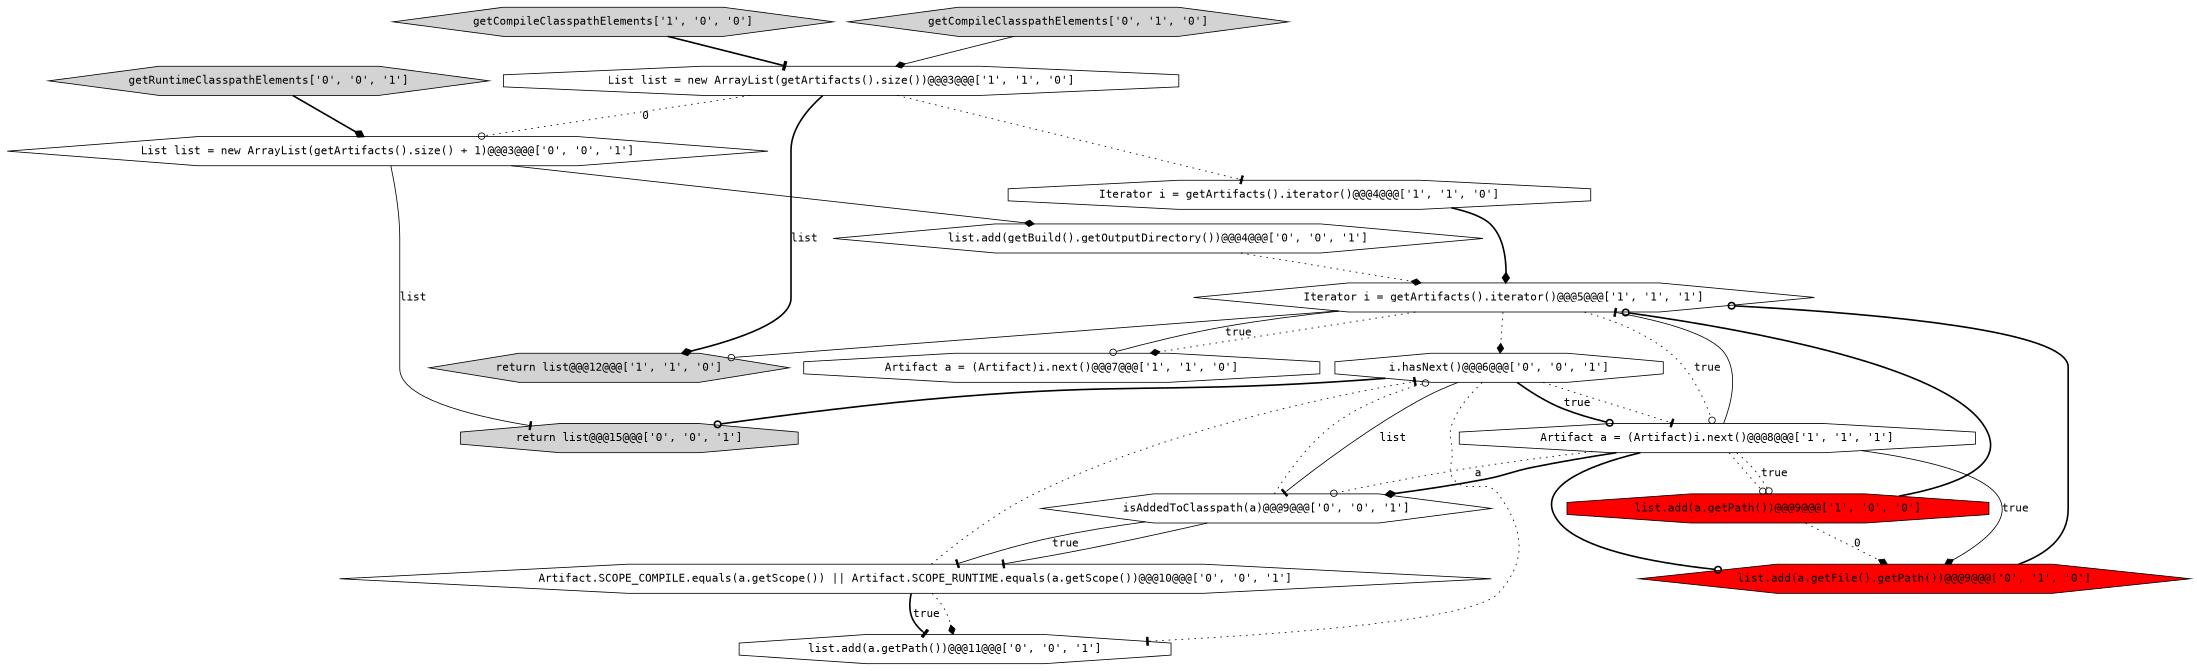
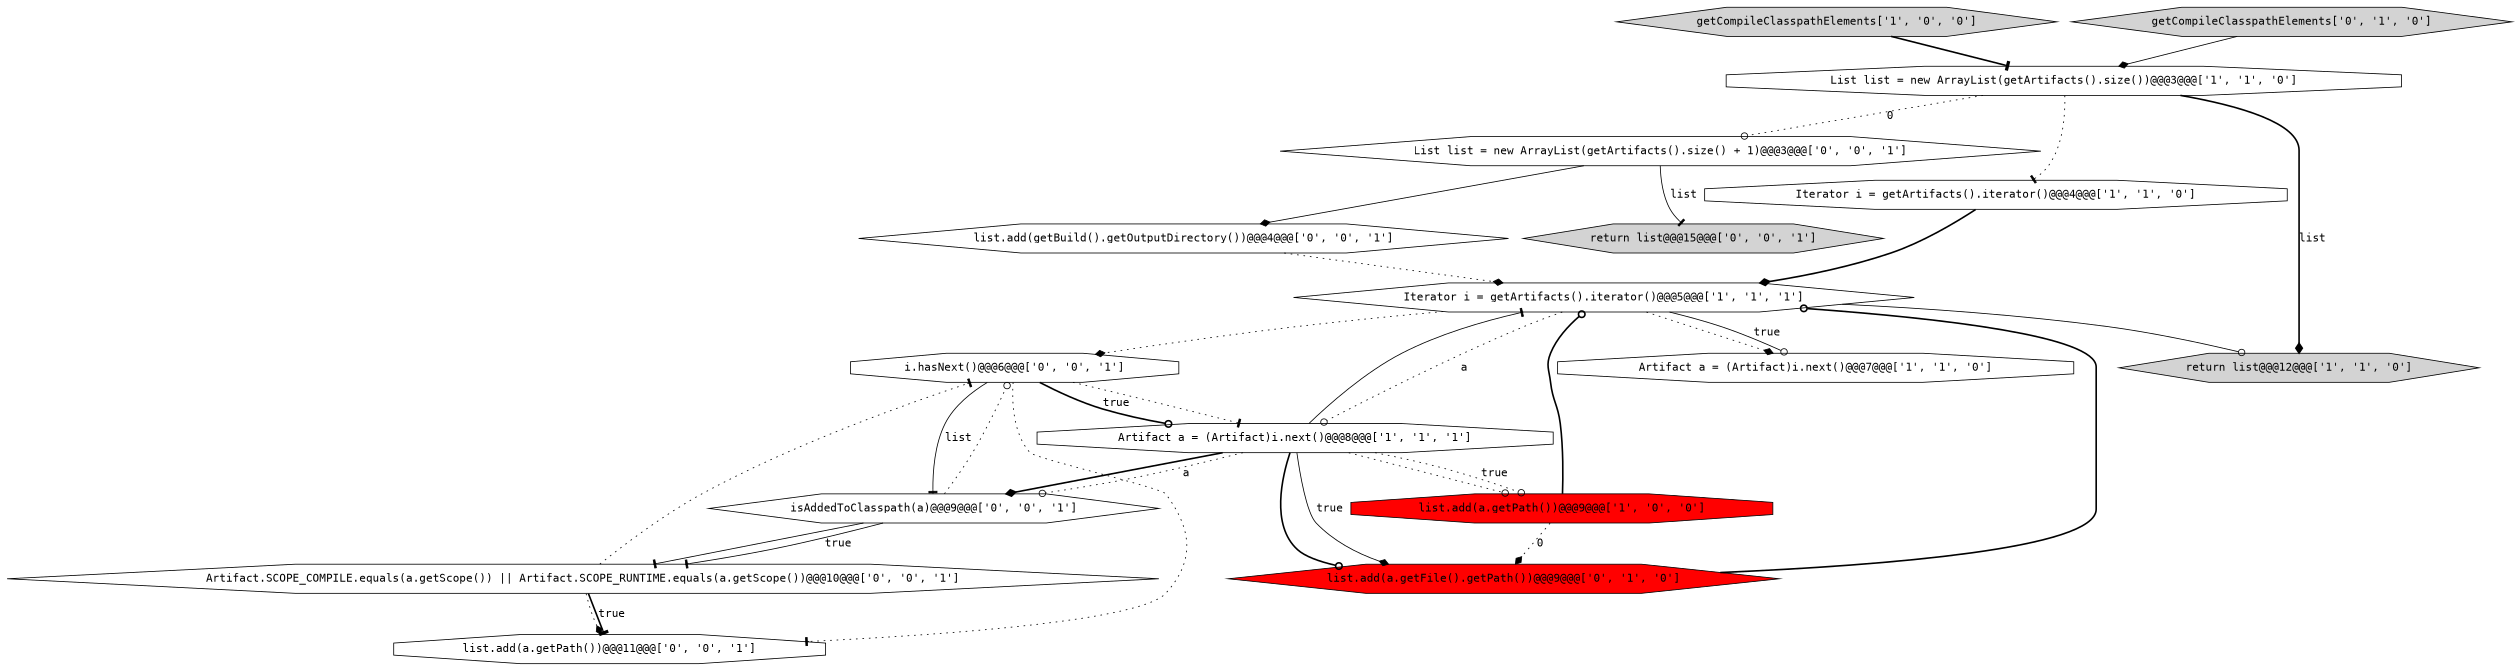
  digraph {
    fontname="DejaVu Sans Mono"
    node [fillcolor=white fontname="DejaVu Sans Mono" shape=hexagon style=filled]
    edge [arrowhead=odot fontname="DejaVu Sans Mono" style=dotted]
    n1 [label="Iterator i = getArtifacts().iterator()@@@5@@@['1', '1', '1']"]
    n2 [label="i.hasNext()@@@6@@@['0', '0', '1']" shape=octagon]
    n3 [label="Artifact a = (Artifact)i.next()@@@8@@@['1', '1', '1']" shape=octagon]
    n4 [label="Artifact a = (Artifact)i.next()@@@7@@@['1', '1', '0']" shape=octagon]
    n5 [fillcolor=lightgray label="return list@@@12@@@['1', '1', '0']"]
    n6 [label="list.add(a.getPath())@@@11@@@['0', '0', '1']" shape=octagon]
-   n7 [fillcolor=lightgray label="return list@@@15@@@['0', '0', '1']" shape=octagon]
+   n7 [fillcolor=lightgray label="return list@@@15@@@['0', '0', '1']"]
    n8 [label="isAddedToClasspath(a)@@@9@@@['0', '0', '1']"]
    n9 [fillcolor=red label="list.add(a.getPath())@@@9@@@['1', '0', '0']" shape=octagon]
    n10 [fillcolor=red label="list.add(a.getFile().getPath())@@@9@@@['0', '1', '0']"]
    n11 [label="Artifact.SCOPE_COMPILE.equals(a.getScope()) || Artifact.SCOPE_RUNTIME.equals(a.getScope())@@@10@@@['0', '0', '1']"]
    n12 [fillcolor=lightgray label="getCompileClasspathElements['1', '0', '0']"]
    n13 [label="List list = new ArrayList(getArtifacts().size())@@@3@@@['1', '1', '0']" shape=octagon]
    n14 [label="Iterator i = getArtifacts().iterator()@@@4@@@['1', '1', '0']" shape=octagon]
    n15 [label="List list = new ArrayList(getArtifacts().size() + 1)@@@3@@@['0', '0', '1']"]
    n16 [fillcolor=lightgray label="getCompileClasspathElements['0', '1', '0']"]
    n17 [label="list.add(getBuild().getOutputDirectory())@@@4@@@['0', '0', '1']"]
-   n18 [fillcolor=lightgray label="getRuntimeClasspathElements['0', '0', '1']"]
    n1 -> n2 [arrowhead=diamond]
-   n1 -> n3 [label=true]
+   n1 -> n3 [label=a]
    n1 -> n4 [arrowhead=diamond]
    n1 -> n4 [label=true style=solid]
    n1 -> n5 [style=solid]
    n2 -> n3 [arrowhead=tee]
    n2 -> n3 [label=true style=bold]
    n2 -> n6 [arrowhead=tee]
-   n2 -> n7 [style=bold]
    n2 -> n8 [arrowhead=tee label=list style=solid]
    n3 -> n1 [arrowhead=tee style=solid]
    n3 -> n8 [arrowhead=diamond style=bold]
    n3 -> n8 [label=a]
    n3 -> n9
    n3 -> n9 [label=true]
    n3 -> n10 [style=bold]
    n3 -> n10 [arrowhead=diamond label=true style=solid]
    n8 -> n2
    n8 -> n11 [arrowhead=tee style=solid]
    n8 -> n11 [arrowhead=tee label=true style=solid]
    n9 -> n1 [style=bold]
    n9 -> n10 [arrowhead=diamond label=0]
    n10 -> n1 [style=bold]
    n11 -> n2 [arrowhead=tee]
    n11 -> n6 [arrowhead=diamond]
    n11 -> n6 [arrowhead=tee label=true style=bold]
    n12 -> n13 [arrowhead=tee style=bold]
    n13 -> n5 [arrowhead=diamond label=list style=bold]
    n13 -> n14 [arrowhead=tee]
    n13 -> n15 [label=0]
    n14 -> n1 [arrowhead=diamond style=bold]
    n15 -> n7 [arrowhead=tee label=list style=solid]
    n15 -> n17 [arrowhead=diamond style=solid]
    n16 -> n13 [arrowhead=diamond style=solid]
    n17 -> n1 [arrowhead=diamond]
-   n18 -> n15 [arrowhead=diamond style=bold]
  }
